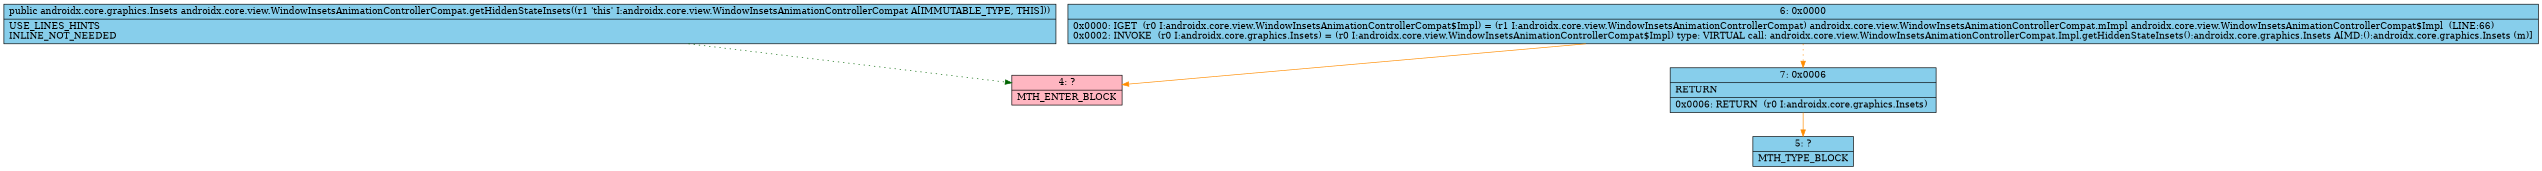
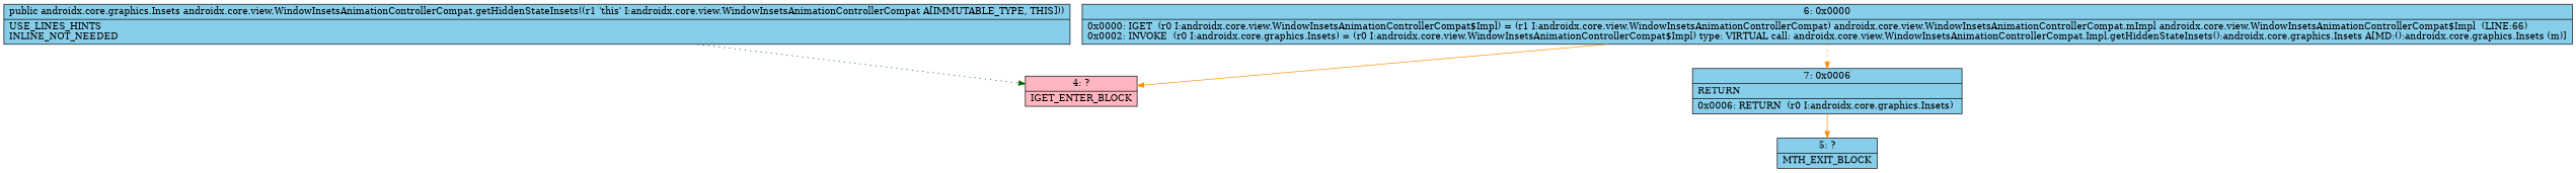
  digraph {
    node [fillcolor=skyblue shape=record style=filled]
    edge [color=darkorange style=solid]
-   n1 [fillcolor=lightpink label="{4\:\ ?|MTH_ENTER_BLOCK\l}"]
+   n1 [fillcolor=lightpink label="{4\:\ ?|IGET_ENTER_BLOCK\l}"]
    n2 [label="{6\:\ 0x0000|0x0000: IGET  (r0 I:androidx.core.view.WindowInsetsAnimationControllerCompat$Impl) = (r1 I:androidx.core.view.WindowInsetsAnimationControllerCompat) androidx.core.view.WindowInsetsAnimationControllerCompat.mImpl androidx.core.view.WindowInsetsAnimationControllerCompat$Impl  (LINE:66)\l0x0002: INVOKE  (r0 I:androidx.core.graphics.Insets) = (r0 I:androidx.core.view.WindowInsetsAnimationControllerCompat$Impl) type: VIRTUAL call: androidx.core.view.WindowInsetsAnimationControllerCompat.Impl.getHiddenStateInsets():androidx.core.graphics.Insets A[MD:():androidx.core.graphics.Insets (m)]\l}"]
    n3 [label="{7\:\ 0x0006|RETURN\l|0x0006: RETURN  (r0 I:androidx.core.graphics.Insets) \l}"]
-   n4 [label="{5\:\ ?|MTH_TYPE_BLOCK\l}"]
+   n4 [label="{5\:\ ?|MTH_EXIT_BLOCK\l}"]
    n5 [label="{public androidx.core.graphics.Insets androidx.core.view.WindowInsetsAnimationControllerCompat.getHiddenStateInsets((r1 'this' I:androidx.core.view.WindowInsetsAnimationControllerCompat A[IMMUTABLE_TYPE, THIS]))  | USE_LINES_HINTS\lINLINE_NOT_NEEDED\l}"]
    n2 -> n1
    n2 -> n3 [style=dotted]
    n3 -> n4
    n5 -> n1 [color=darkgreen style=dotted]
  }
